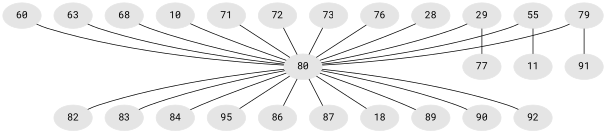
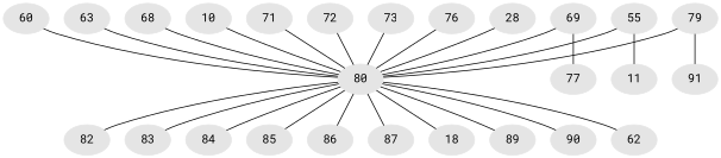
  graph {
    fontname="Roboto Mono"
    node [color=gray90 fontname="Roboto Mono" style=filled]
    edge [fontname="Roboto Mono"]
    80 [super="+15+10+20+3+21+34+24+28+26+29+31+67+37+64+40+43+45+46+65+48+47+49+61+50+51+53+56+57+62+66+58+59"]
    82
    83
    84
-   85 [label=95]
+   85
    86
    87
    n8 [label=18]
    89
    90
-   92
+   92 [label=62]
    60
    63
    68
-   69 [label=29]
+   69
    77
    n17 [label=10]
    71
    72
    73
    n21 [label=55]
    n22 [label=11]
    76
    n24 [label=28]
    79
    91
    80 -- 82
    80 -- 83
    80 -- 84
    80 -- 85
    80 -- 86
    80 -- 87
    80 -- n8
    80 -- 89
    80 -- 90
    80 -- 92
    60 -- 80
    63 -- 80
    68 -- 80
    69 -- 80
    69 -- 77
    n17 -- 80
    71 -- 80
    72 -- 80
    73 -- 80
    n21 -- 80
    n21 -- n22
    76 -- 80
    n24 -- 80
    79 -- 80
    79 -- 91
  }
